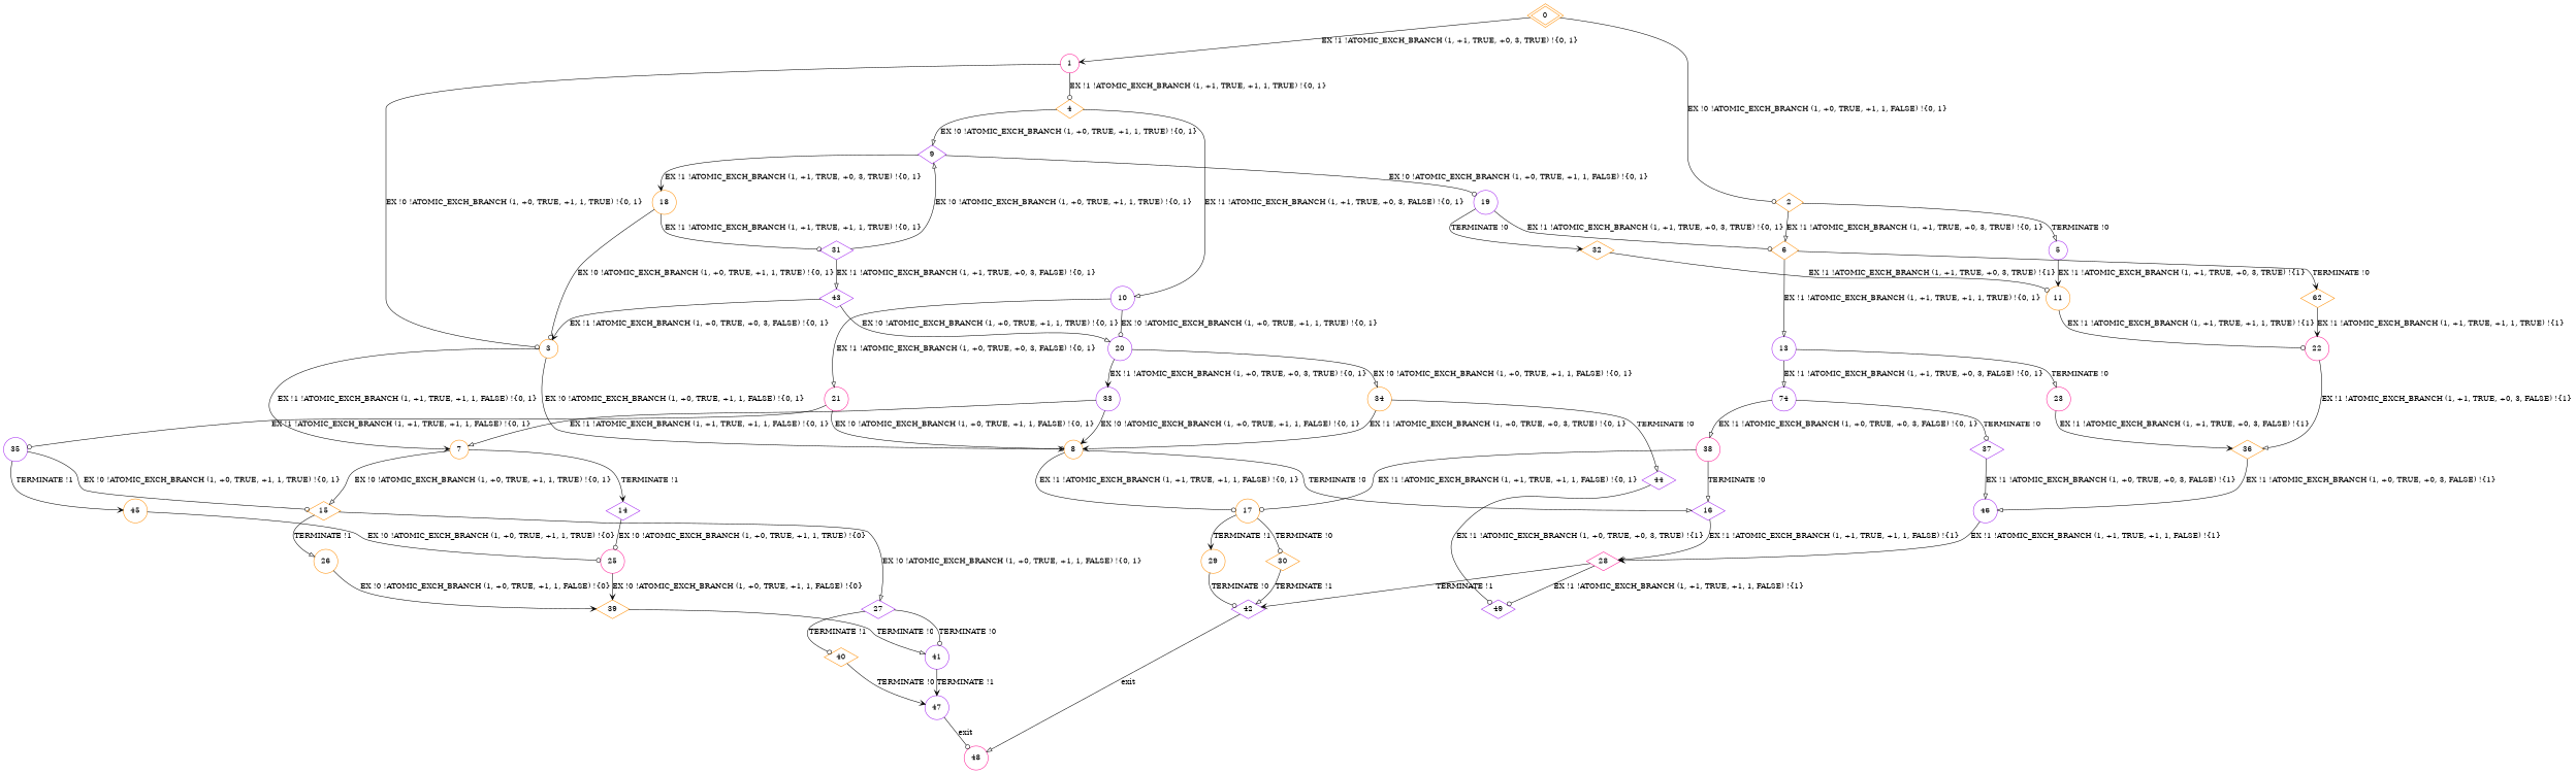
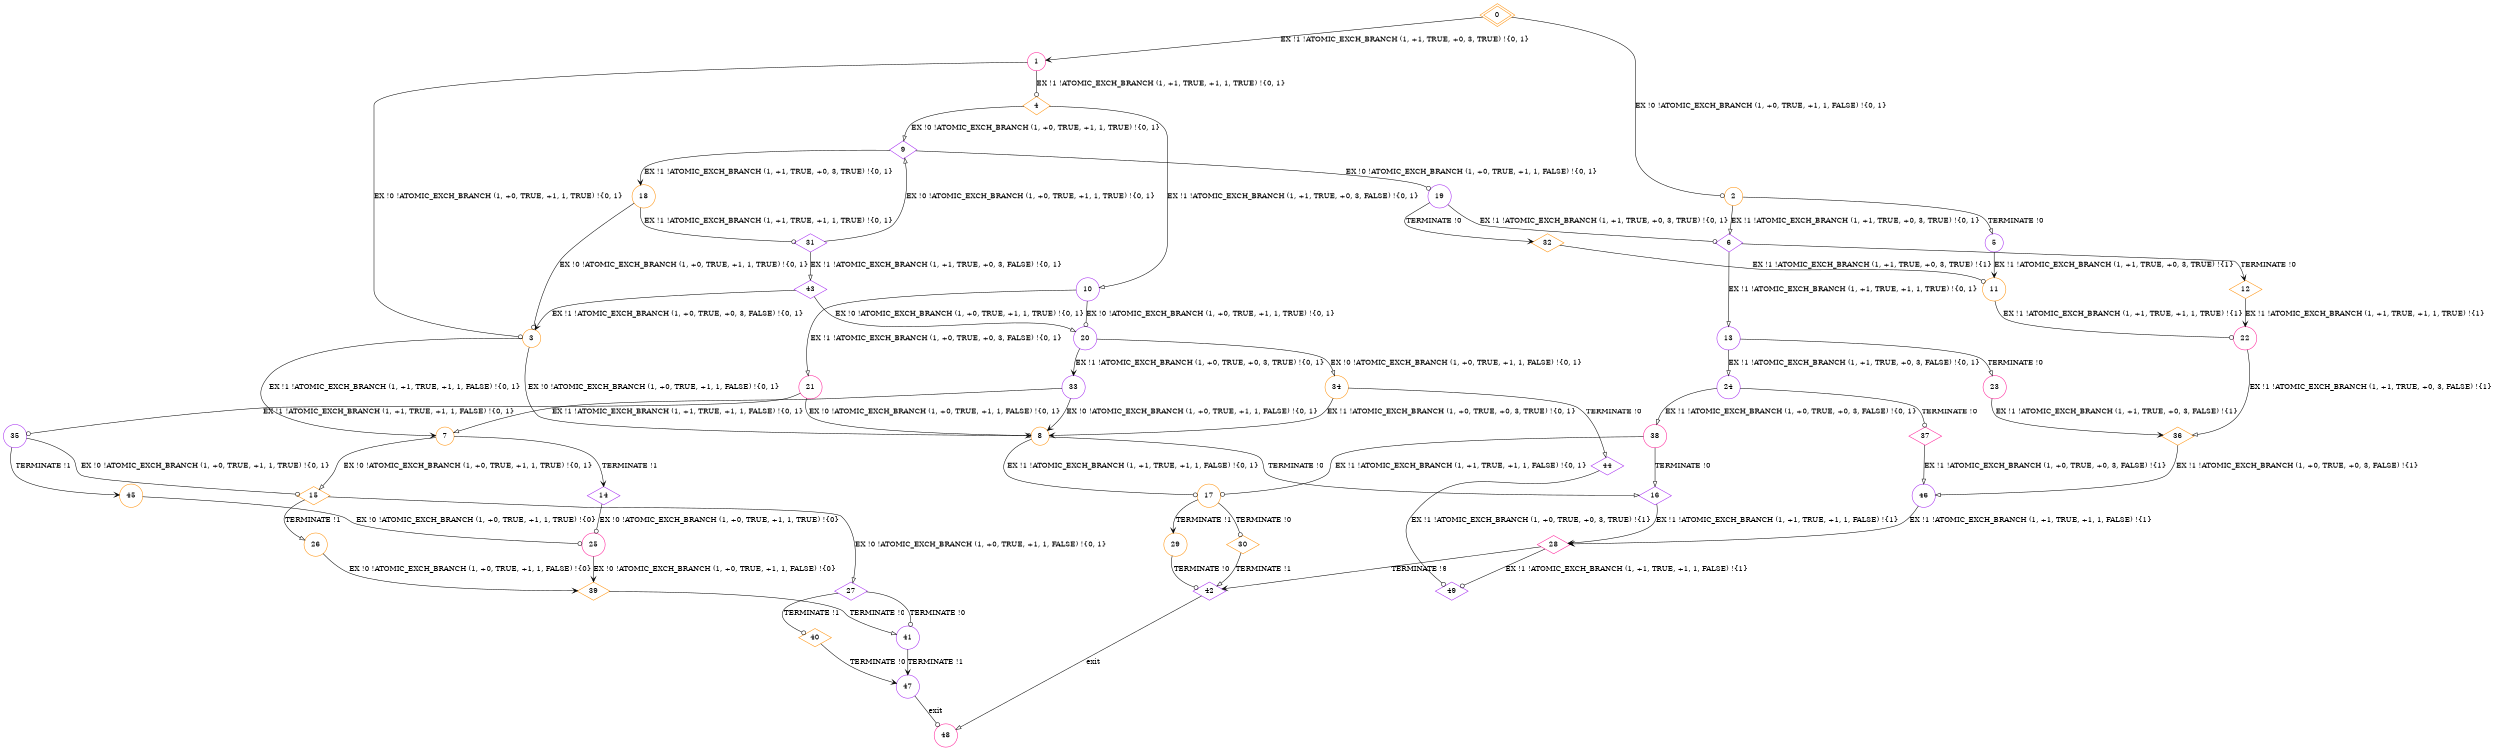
  digraph {
    node [color=purple shape=circle]
    edge [arrowhead=onormal]
    0 [color=darkorange peripheries=2 shape=diamond]
    1 [color=deeppink]
-   2 [color=darkorange shape=diamond]
+   2 [color=darkorange]
    3 [color=darkorange]
    4 [color=darkorange shape=diamond]
    5
-   6 [color=darkorange shape=diamond]
+   6 [shape=diamond]
    7 [color=darkorange]
    8 [color=darkorange]
    9 [shape=diamond]
    10
    11 [color=darkorange]
-   12 [color=darkorange shape=diamond label=62]
+   12 [color=darkorange shape=diamond]
    13
    14 [shape=diamond]
    15 [color=darkorange shape=diamond]
    16 [shape=diamond]
    17 [color=darkorange]
    18 [color=darkorange]
    19
    20
    21 [color=deeppink]
    22 [color=deeppink]
    23 [color=deeppink]
-   24 [label=74]
+   24
    25 [color=deeppink]
    26 [color=darkorange]
    27 [shape=diamond]
    28 [color=deeppink shape=diamond]
    29 [color=darkorange]
    30 [color=darkorange shape=diamond]
    31 [shape=diamond]
    32 [color=darkorange shape=diamond]
    33
    34 [color=darkorange]
    35
    36 [color=darkorange shape=diamond]
-   37 [shape=diamond]
+   37 [color=deeppink shape=diamond]
    38 [color=deeppink]
    39 [color=darkorange shape=diamond]
    40 [color=darkorange shape=diamond]
    41
    42 [shape=diamond]
    49 [shape=diamond]
    43 [shape=diamond]
    44 [shape=diamond]
    45 [color=darkorange]
    46
    47
    48 [color=deeppink]
    0 -> 1 [arrowhead=vee label="EX !1 !ATOMIC_EXCH_BRANCH (1, +1, TRUE, +0, 3, TRUE) !{0, 1}"]
    0 -> 2 [arrowhead=odot label="EX !0 !ATOMIC_EXCH_BRANCH (1, +0, TRUE, +1, 1, FALSE) !{0, 1}"]
    1 -> 3 [arrowhead=odot label="EX !0 !ATOMIC_EXCH_BRANCH (1, +0, TRUE, +1, 1, TRUE) !{0, 1}"]
    1 -> 4 [arrowhead=odot label="EX !1 !ATOMIC_EXCH_BRANCH (1, +1, TRUE, +1, 1, TRUE) !{0, 1}"]
    2 -> 5 [label="TERMINATE !0"]
    2 -> 6 [label="EX !1 !ATOMIC_EXCH_BRANCH (1, +1, TRUE, +0, 3, TRUE) !{0, 1}"]
    3 -> 7 [arrowhead=vee label="EX !1 !ATOMIC_EXCH_BRANCH (1, +1, TRUE, +1, 1, FALSE) !{0, 1}"]
    3 -> 8 [arrowhead=vee label="EX !0 !ATOMIC_EXCH_BRANCH (1, +0, TRUE, +1, 1, FALSE) !{0, 1}"]
    4 -> 9 [label="EX !0 !ATOMIC_EXCH_BRANCH (1, +0, TRUE, +1, 1, TRUE) !{0, 1}"]
    4 -> 10 [label="EX !1 !ATOMIC_EXCH_BRANCH (1, +1, TRUE, +0, 3, FALSE) !{0, 1}"]
    5 -> 11 [arrowhead=vee label="EX !1 !ATOMIC_EXCH_BRANCH (1, +1, TRUE, +0, 3, TRUE) !{1}"]
    6 -> 12 [arrowhead=vee label="TERMINATE !0"]
    6 -> 13 [label="EX !1 !ATOMIC_EXCH_BRANCH (1, +1, TRUE, +1, 1, TRUE) !{0, 1}"]
    7 -> 14 [arrowhead=vee label="TERMINATE !1"]
    7 -> 15 [label="EX !0 !ATOMIC_EXCH_BRANCH (1, +0, TRUE, +1, 1, TRUE) !{0, 1}"]
    8 -> 16 [label="TERMINATE !0"]
    8 -> 17 [arrowhead=odot label="EX !1 !ATOMIC_EXCH_BRANCH (1, +1, TRUE, +1, 1, FALSE) !{0, 1}"]
    9 -> 18 [arrowhead=vee label="EX !1 !ATOMIC_EXCH_BRANCH (1, +1, TRUE, +0, 3, TRUE) !{0, 1}"]
    9 -> 19 [arrowhead=odot label="EX !0 !ATOMIC_EXCH_BRANCH (1, +0, TRUE, +1, 1, FALSE) !{0, 1}"]
    10 -> 20 [arrowhead=odot label="EX !0 !ATOMIC_EXCH_BRANCH (1, +0, TRUE, +1, 1, TRUE) !{0, 1}"]
    10 -> 21 [label="EX !1 !ATOMIC_EXCH_BRANCH (1, +0, TRUE, +0, 3, FALSE) !{0, 1}"]
    11 -> 22 [arrowhead=odot label="EX !1 !ATOMIC_EXCH_BRANCH (1, +1, TRUE, +1, 1, TRUE) !{1}"]
    12 -> 22 [arrowhead=vee label="EX !1 !ATOMIC_EXCH_BRANCH (1, +1, TRUE, +1, 1, TRUE) !{1}"]
    13 -> 23 [label="TERMINATE !0"]
    13 -> 24 [label="EX !1 !ATOMIC_EXCH_BRANCH (1, +1, TRUE, +0, 3, FALSE) !{0, 1}"]
    14 -> 25 [arrowhead=odot label="EX !0 !ATOMIC_EXCH_BRANCH (1, +0, TRUE, +1, 1, TRUE) !{0}"]
    15 -> 26 [label="TERMINATE !1"]
    15 -> 27 [label="EX !0 !ATOMIC_EXCH_BRANCH (1, +0, TRUE, +1, 1, FALSE) !{0, 1}"]
    16 -> 28 [arrowhead=vee label="EX !1 !ATOMIC_EXCH_BRANCH (1, +1, TRUE, +1, 1, FALSE) !{1}"]
    17 -> 29 [arrowhead=vee label="TERMINATE !1"]
    17 -> 30 [arrowhead=odot label="TERMINATE !0"]
    18 -> 3 [arrowhead=odot label="EX !0 !ATOMIC_EXCH_BRANCH (1, +0, TRUE, +1, 1, TRUE) !{0, 1}"]
    18 -> 31 [arrowhead=odot label="EX !1 !ATOMIC_EXCH_BRANCH (1, +1, TRUE, +1, 1, TRUE) !{0, 1}"]
    19 -> 6 [arrowhead=odot label="EX !1 !ATOMIC_EXCH_BRANCH (1, +1, TRUE, +0, 3, TRUE) !{0, 1}"]
    19 -> 32 [arrowhead=vee label="TERMINATE !0"]
    20 -> 33 [arrowhead=vee label="EX !1 !ATOMIC_EXCH_BRANCH (1, +0, TRUE, +0, 3, TRUE) !{0, 1}"]
    20 -> 34 [label="EX !0 !ATOMIC_EXCH_BRANCH (1, +0, TRUE, +1, 1, FALSE) !{0, 1}"]
    21 -> 8 [arrowhead=odot label="EX !0 !ATOMIC_EXCH_BRANCH (1, +0, TRUE, +1, 1, FALSE) !{0, 1}"]
    21 -> 35 [arrowhead=odot label="EX !1 !ATOMIC_EXCH_BRANCH (1, +1, TRUE, +1, 1, FALSE) !{0, 1}"]
    22 -> 36 [label="EX !1 !ATOMIC_EXCH_BRANCH (1, +1, TRUE, +0, 3, FALSE) !{1}"]
    23 -> 36 [arrowhead=vee label="EX !1 !ATOMIC_EXCH_BRANCH (1, +1, TRUE, +0, 3, FALSE) !{1}"]
    24 -> 37 [arrowhead=odot label="TERMINATE !0"]
    24 -> 38 [label="EX !1 !ATOMIC_EXCH_BRANCH (1, +0, TRUE, +0, 3, FALSE) !{0, 1}"]
    25 -> 39 [arrowhead=vee label="EX !0 !ATOMIC_EXCH_BRANCH (1, +0, TRUE, +1, 1, FALSE) !{0}"]
    26 -> 39 [arrowhead=vee label="EX !0 !ATOMIC_EXCH_BRANCH (1, +0, TRUE, +1, 1, FALSE) !{0}"]
    27 -> 40 [arrowhead=odot label="TERMINATE !1"]
    27 -> 41 [arrowhead=odot label="TERMINATE !0"]
-   28 -> 42 [arrowhead=vee label="TERMINATE !1"]
+   28 -> 42 [arrowhead=vee label="TERMINATE !9"]
    28 -> 49 [arrowhead=odot label="EX !1 !ATOMIC_EXCH_BRANCH (1, +1, TRUE, +1, 1, FALSE) !{1}"]
    29 -> 42 [arrowhead=odot label="TERMINATE !0"]
    30 -> 42 [label="TERMINATE !1"]
    31 -> 9 [label="EX !0 !ATOMIC_EXCH_BRANCH (1, +0, TRUE, +1, 1, TRUE) !{0, 1}"]
    31 -> 43 [label="EX !1 !ATOMIC_EXCH_BRANCH (1, +1, TRUE, +0, 3, FALSE) !{0, 1}"]
    32 -> 11 [arrowhead=odot label="EX !1 !ATOMIC_EXCH_BRANCH (1, +1, TRUE, +0, 3, TRUE) !{1}"]
    33 -> 7 [label="EX !1 !ATOMIC_EXCH_BRANCH (1, +1, TRUE, +1, 1, FALSE) !{0, 1}"]
    33 -> 8 [arrowhead=vee label="EX !0 !ATOMIC_EXCH_BRANCH (1, +0, TRUE, +1, 1, FALSE) !{0, 1}"]
    34 -> 8 [arrowhead=vee label="EX !1 !ATOMIC_EXCH_BRANCH (1, +0, TRUE, +0, 3, TRUE) !{0, 1}"]
    34 -> 44 [label="TERMINATE !0"]
    35 -> 15 [arrowhead=odot label="EX !0 !ATOMIC_EXCH_BRANCH (1, +0, TRUE, +1, 1, TRUE) !{0, 1}"]
    35 -> 45 [arrowhead=vee label="TERMINATE !1"]
    36 -> 46 [label="EX !1 !ATOMIC_EXCH_BRANCH (1, +0, TRUE, +0, 3, FALSE) !{1}"]
    37 -> 46 [label="EX !1 !ATOMIC_EXCH_BRANCH (1, +0, TRUE, +0, 3, FALSE) !{1}"]
    38 -> 16 [label="TERMINATE !0"]
    38 -> 17 [arrowhead=odot label="EX !1 !ATOMIC_EXCH_BRANCH (1, +1, TRUE, +1, 1, FALSE) !{0, 1}"]
    39 -> 41 [label="TERMINATE !0"]
    40 -> 47 [arrowhead=vee label="TERMINATE !0"]
    41 -> 47 [arrowhead=vee label="TERMINATE !1"]
    42 -> 48 [label=exit]
    43 -> 3 [arrowhead=vee label="EX !1 !ATOMIC_EXCH_BRANCH (1, +0, TRUE, +0, 3, FALSE) !{0, 1}"]
    43 -> 20 [label="EX !0 !ATOMIC_EXCH_BRANCH (1, +0, TRUE, +1, 1, TRUE) !{0, 1}"]
    44 -> 49 [arrowhead=odot label="EX !1 !ATOMIC_EXCH_BRANCH (1, +0, TRUE, +0, 3, TRUE) !{1}"]
    45 -> 25 [arrowhead=odot label="EX !0 !ATOMIC_EXCH_BRANCH (1, +0, TRUE, +1, 1, TRUE) !{0}"]
    46 -> 28 [arrowhead=vee label="EX !1 !ATOMIC_EXCH_BRANCH (1, +1, TRUE, +1, 1, FALSE) !{1}"]
    47 -> 48 [arrowhead=odot label=exit]
  }
